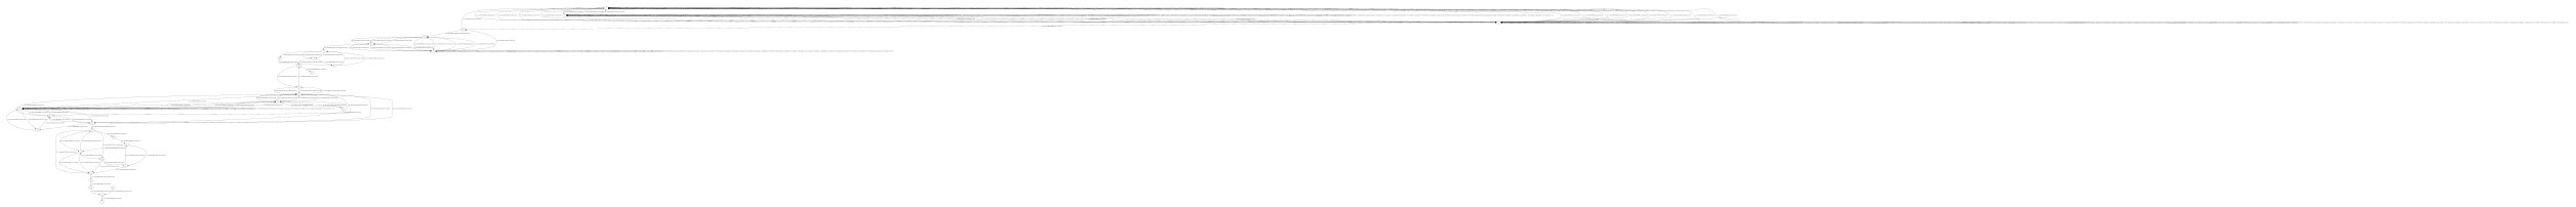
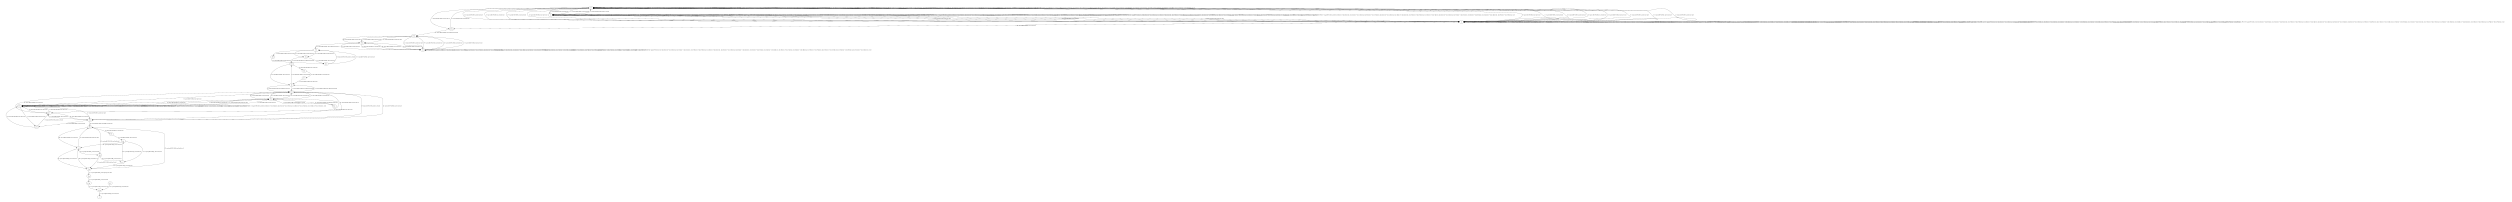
  digraph {
    fontname="PT Serif"
    node [fontname="PT Serif"]
    edge [fontname="PT Serif"]
    b3
    d36p
    b4
    b2
    d36m
    d33p
    b86
    d33m
    n9 [label=d6p]
    b88
    d6m
    d4m
    d5m
    d2p
+   b71
    d2m
    gf17
    b101
    d0m
    d8m
    gf14
    d0p
    d8p
    b60
    b59
    b58
    d1m
    d7m
    b61
    d7p
    d13m
    d15m
    b57
    b55
    b3 -> b3 [label="1-toggle[TOGGLE];/null/door33[false]:=!(door33[false]); door2[false]:=!(door2[false]); door4[false]:=!(door4[false]); door20[false]:=!(door20[false]); door36[false]:=!(door36[false]); door5[false]:=!(door5[false]); door6[false]:=!(door6[false]); door8[false]:=!(door8[false]); door26[false]:=!(door26[false]); /null"]
    b3 -> b3 [label="4-toggle[TOGGLE];/null/door33[false]:=!(door33[false]); door2[false]:=!(door2[false]); door4[false]:=!(door4[false]); door20[false]:=!(door20[false]); door36[false]:=!(door36[false]); door5[false]:=!(door5[false]); door6[false]:=!(door6[false]); door8[false]:=!(door8[false]); door26[false]:=!(door26[false]); /null"]
    b3 -> b3 [label="23-toggle[TOGGLE];/null/door33[false]:=!(door33[false]); door2[false]:=!(door2[false]); door4[false]:=!(door4[false]); door20[false]:=!(door20[false]); door36[false]:=!(door36[false]); door5[false]:=!(door5[false]); door6[false]:=!(door6[false]); door8[false]:=!(door8[false]); door26[false]:=!(door26[false]); /null"]
    b3 -> b3 [label="31-toggle[TOGGLE];/null/door33[false]:=!(door33[false]); door2[false]:=!(door2[false]); door4[false]:=!(door4[false]); door20[false]:=!(door20[false]); door36[false]:=!(door36[false]); door5[false]:=!(door5[false]); door6[false]:=!(door6[false]); door8[false]:=!(door8[false]); door26[false]:=!(door26[false]); /null"]
-   b86 -> d36p [label="2-explore[EXPLORE];/null/null/null"]
+   b3 -> d36p [label="2-explore[EXPLORE];/null/null/null"]
    b3 -> b4 [label="5-explore[EXPLORE];/null/null/null"]
    b3 -> b4 [label="21-explore[EXPLORE];/null/null/null"]
    b3 -> b2 [label="10-explore[EXPLORE];/null/null/null"]
    b3 -> b2 [label="12-explore[EXPLORE];/null/null/null"]
    b3 -> b2 [label="24-explore[EXPLORE];/null/null/null"]
    b3 -> b2 [label="27-explore[EXPLORE];/null/null/null"]
    b3 -> b2 [label="29-explore[EXPLORE];/null/null/null"]
    b3 -> b2 [label="32-explore[EXPLORE];/null/null/null"]
    d36p -> b3 [label="3-explore[EXPLORE];/null/null/null"]
    d36p -> d36m [label="35-explore[EXPLORE];/door36[false]/null/null"]
    b4 -> b3 [label="22-explore[EXPLORE];/null/null/null"]
    b4 -> b4 [label="6-toggle[TOGGLE];/null/door0[false]:=!(door0[false]); door1[false]:=!(door1[false]); door33[false]:=!(door33[false]); door2[false]:=!(door2[false]); door4[false]:=!(door4[false]); door36[false]:=!(door36[false]); door5[false]:=!(door5[false]); door6[false]:=!(door6[false]); door7[false]:=!(door7[false]); door8[false]:=!(door8[false]); door24[false]:=!(door24[false]); door9[false]:=!(door9[false]); /null"]
    b4 -> b4 [label="7-toggle[TOGGLE];/null/door0[false]:=!(door0[false]); door1[false]:=!(door1[false]); door33[false]:=!(door33[false]); door2[false]:=!(door2[false]); door4[false]:=!(door4[false]); door36[false]:=!(door36[false]); door5[false]:=!(door5[false]); door6[false]:=!(door6[false]); door7[false]:=!(door7[false]); door8[false]:=!(door8[false]); door24[false]:=!(door24[false]); door9[false]:=!(door9[false]); /null"]
    b4 -> b4 [label="15-toggle[TOGGLE];/null/door0[false]:=!(door0[false]); door1[false]:=!(door1[false]); door33[false]:=!(door33[false]); door2[false]:=!(door2[false]); door4[false]:=!(door4[false]); door36[false]:=!(door36[false]); door5[false]:=!(door5[false]); door6[false]:=!(door6[false]); door7[false]:=!(door7[false]); door8[false]:=!(door8[false]); door24[false]:=!(door24[false]); door9[false]:=!(door9[false]); /null"]
    b4 -> b4 [label="16-toggle[TOGGLE];/null/door0[false]:=!(door0[false]); door1[false]:=!(door1[false]); door33[false]:=!(door33[false]); door2[false]:=!(door2[false]); door4[false]:=!(door4[false]); door36[false]:=!(door36[false]); door5[false]:=!(door5[false]); door6[false]:=!(door6[false]); door7[false]:=!(door7[false]); door8[false]:=!(door8[false]); door24[false]:=!(door24[false]); door9[false]:=!(door9[false]); /null"]
    b4 -> b4 [label="17-toggle[TOGGLE];/null/door0[false]:=!(door0[false]); door1[false]:=!(door1[false]); door33[false]:=!(door33[false]); door2[false]:=!(door2[false]); door4[false]:=!(door4[false]); door36[false]:=!(door36[false]); door5[false]:=!(door5[false]); door6[false]:=!(door6[false]); door7[false]:=!(door7[false]); door8[false]:=!(door8[false]); door24[false]:=!(door24[false]); door9[false]:=!(door9[false]); /null"]
    b4 -> b2 [label="8-explore[EXPLORE];/null/null/null"]
    b4 -> b2 [label="18-explore[EXPLORE];/null/null/null"]
    b2 -> b3 [label="9-explore[EXPLORE];/null/null/null"]
    b2 -> b3 [label="11-explore[EXPLORE];/null/null/null"]
    b2 -> b3 [label="20-explore[EXPLORE];/null/null/null"]
    b2 -> b3 [label="26-explore[EXPLORE];/null/null/null"]
    b2 -> b3 [label="28-explore[EXPLORE];/null/null/null"]
    b2 -> b3 [label="30-explore[EXPLORE];/null/null/null"]
    b2 -> d36p [label="34-explore[EXPLORE];/null/null/null"]
    b2 -> b4 [label="14-explore[EXPLORE];/null/null/null"]
    b2 -> b2 [label="13-toggle[TOGGLE];/null/door0[false]:=!(door0[false]); door32[false]:=!(door32[false]); door33[false]:=!(door33[false]); door2[false]:=!(door2[false]); door4[false]:=!(door4[false]); door36[false]:=!(door36[false]); door5[false]:=!(door5[false]); door9[false]:=!(door9[false]); door11[false]:=!(door11[false]); door13[false]:=!(door13[false]); door15[false]:=!(door15[false]); door17[false]:=!(door17[false]); door20[false]:=!(door20[false]); door22[false]:=!(door22[false]); door23[false]:=!(door23[false]); door29[false]:=!(door29[false]); /null"]
    b2 -> b2 [label="19-toggle[TOGGLE];/null/door0[false]:=!(door0[false]); door32[false]:=!(door32[false]); door33[false]:=!(door33[false]); door2[false]:=!(door2[false]); door4[false]:=!(door4[false]); door36[false]:=!(door36[false]); door5[false]:=!(door5[false]); door9[false]:=!(door9[false]); door11[false]:=!(door11[false]); door13[false]:=!(door13[false]); door15[false]:=!(door15[false]); door17[false]:=!(door17[false]); door20[false]:=!(door20[false]); door22[false]:=!(door22[false]); door23[false]:=!(door23[false]); door29[false]:=!(door29[false]); /null"]
    b2 -> b2 [label="25-toggle[TOGGLE];/null/door0[false]:=!(door0[false]); door32[false]:=!(door32[false]); door33[false]:=!(door33[false]); door2[false]:=!(door2[false]); door4[false]:=!(door4[false]); door36[false]:=!(door36[false]); door5[false]:=!(door5[false]); door9[false]:=!(door9[false]); door11[false]:=!(door11[false]); door13[false]:=!(door13[false]); door15[false]:=!(door15[false]); door17[false]:=!(door17[false]); door20[false]:=!(door20[false]); door22[false]:=!(door22[false]); door23[false]:=!(door23[false]); door29[false]:=!(door29[false]); /null"]
    b2 -> b2 [label="33-toggle[TOGGLE];/null/door0[false]:=!(door0[false]); door32[false]:=!(door32[false]); door33[false]:=!(door33[false]); door2[false]:=!(door2[false]); door4[false]:=!(door4[false]); door36[false]:=!(door36[false]); door5[false]:=!(door5[false]); door9[false]:=!(door9[false]); door11[false]:=!(door11[false]); door13[false]:=!(door13[false]); door15[false]:=!(door15[false]); door17[false]:=!(door17[false]); door20[false]:=!(door20[false]); door22[false]:=!(door22[false]); door23[false]:=!(door23[false]); door29[false]:=!(door29[false]); /null"]
    d36m -> d33p [label="36-explore[EXPLORE];/null/null/null"]
    d36m -> d33p [label="40-explore[EXPLORE];/null/null/null"]
    d36m -> d33p [label="46-explore[EXPLORE];/null/null/null"]
    d36m -> b86 [label="44-explore[EXPLORE];/null/null/null"]
    d33p -> b86 [label="37-explore[EXPLORE];/null/null/null"]
    d33p -> b86 [label="41-explore[EXPLORE];/null/null/null"]
    d33p -> b86 [label="47-explore[EXPLORE];/null/null/null"]
    d33p -> d33m [label="49-explore[EXPLORE];/door33[false]/null/null"]
    b86 -> d36m [label="39-explore[EXPLORE];/null/null/null"]
    b86 -> d36m [label="43-explore[EXPLORE];/null/null/null"]
    b86 -> d36m [label="45-explore[EXPLORE];/null/null/null"]
    b86 -> d33p [label="48-explore[EXPLORE];/null/null/null"]
    b86 -> b86 [label="38-toggle[TOGGLE];/null/door0[false]:=!(door0[false]); door1[false]:=!(door1[false]); door33[false]:=!(door33[false]); door2[false]:=!(door2[false]); door3[false]:=!(door3[false]); door4[false]:=!(door4[false]); door5[false]:=!(door5[false]); door6[false]:=!(door6[false]); door7[false]:=!(door7[false]); door8[false]:=!(door8[false]); door9[false]:=!(door9[false]); door27[false]:=!(door27[false]); door30[false]:=!(door30[false]); door31[false]:=!(door31[false]); /null"]
    b86 -> b86 [label="42-toggle[TOGGLE];/null/door0[false]:=!(door0[false]); door1[false]:=!(door1[false]); door33[false]:=!(door33[false]); door2[false]:=!(door2[false]); door3[false]:=!(door3[false]); door4[false]:=!(door4[false]); door5[false]:=!(door5[false]); door6[false]:=!(door6[false]); door7[false]:=!(door7[false]); door8[false]:=!(door8[false]); door9[false]:=!(door9[false]); door27[false]:=!(door27[false]); door30[false]:=!(door30[false]); door31[false]:=!(door31[false]); /null"]
    d33m -> n9 [label="50-explore[EXPLORE];/null/null/null"]
    d33m -> n9 [label="56-explore[EXPLORE];/null/null/null"]
    d33m -> b88 [label="53-explore[EXPLORE];/null/null/null"]
    n9 -> d6m [label="51-explore[EXPLORE];/null/null/null"]
    n9 -> d4m [label="57-explore[EXPLORE];/door4[false]/null/null"]
    b88 -> d6m [label="54-explore[EXPLORE];/null/null/null"]
    d6m -> d33m [label="52-explore[EXPLORE];/null/null/null"]
    d6m -> d33m [label="55-explore[EXPLORE];/null/null/null"]
    d4m -> d5m [label="58-explore[EXPLORE];/null/null/null"]
    d4m -> d2p [label="64-explore[EXPLORE];/null/null/null"]
+   d5m -> b71 [label="59-explore[EXPLORE];/null/null/null"]
    d2p -> d4m [label="63-explore[EXPLORE];/null/null/null"]
    d2p -> d2m [label="61-explore[EXPLORE];/door2[false]/null/null"]
    d2p -> d2m [label="65-explore[EXPLORE];/door2[false]/null/null"]
+   b71 -> d2p [label="60-explore[EXPLORE];/null/null/null"]
    d2m -> d2p [label="62-explore[EXPLORE];/door2[false]/null/null"]
    d2m -> gf17 [label="66-explore[EXPLORE];/null/null/null"]
    d2m -> b101 [label="85-explore[EXPLORE];/null/null/null"]
    d2m -> d0m [label="83-explore[EXPLORE];/null/null/null"]
    d2m -> d8m [label="79-explore[EXPLORE];/null/null/null"]
    d2m -> d8m [label="81-explore[EXPLORE];/null/null/null"]
    gf17 -> d2m [label="78-explore[EXPLORE];/null/null/null"]
    gf17 -> b101 [label="67-explore[EXPLORE];/null/null/null"]
    gf17 -> d0m [label="94-explore[EXPLORE];/null/null/null"]
    b101 -> gf17 [label="93-explore[EXPLORE];/null/null/null"]
    b101 -> b101 [label="72-toggle[TOGGLE];/null/door0[false]:=!(door0[false]); door7[false]:=!(door7[false]); door23[false]:=!(door23[false]); door13[false]:=!(door13[false]); /null"]
    b101 -> b101 [label="88-toggle[TOGGLE];/null/door0[false]:=!(door0[false]); door7[false]:=!(door7[false]); door23[false]:=!(door23[false]); door13[false]:=!(door13[false]); /null"]
    b101 -> b101 [label="89-toggle[TOGGLE];/null/door0[false]:=!(door0[false]); door7[false]:=!(door7[false]); door23[false]:=!(door23[false]); door13[false]:=!(door13[false]); /null"]
    b101 -> b101 [label="92-toggle[TOGGLE];/null/door0[false]:=!(door0[false]); door7[false]:=!(door7[false]); door23[false]:=!(door23[false]); door13[false]:=!(door13[false]); /null"]
    b101 -> d0m [label="68-explore[EXPLORE];/null/null/null"]
    b101 -> d8m [label="73-explore[EXPLORE];/null/null/null"]
    b101 -> d8m [label="90-explore[EXPLORE];/null/null/null"]
    b101 -> gf14 [label="86-explore[EXPLORE];/null/null/null"]
    d0m -> d2m [label="84-explore[EXPLORE];/null/null/null"]
    d0m -> gf17 [label="77-explore[EXPLORE];/null/null/null"]
    d0m -> gf14 [label="69-explore[EXPLORE];/null/null/null"]
    d0m -> d0p [label="95-explore[EXPLORE];/door0[false]/null/null"]
    d8m -> d2m [label="80-explore[EXPLORE];/null/null/null"]
    d8m -> d2m [label="82-explore[EXPLORE];/null/null/null"]
    d8m -> b101 [label="71-explore[EXPLORE];/null/null/null"]
    d8m -> b101 [label="91-explore[EXPLORE];/null/null/null"]
    d8m -> d0m [label="76-explore[EXPLORE];/null/null/null"]
    d8m -> d8p [label="74-explore[EXPLORE];/door8[false]/null/null"]
    gf14 -> gf17 [label="70-explore[EXPLORE];/null/null/null"]
    gf14 -> b101 [label="87-explore[EXPLORE];/null/null/null"]
    d0p -> b60 [label="96-explore[EXPLORE];/null/null/null"]
    d0p -> b59 [label="108-explore[EXPLORE];/null/null/null"]
    d0p -> b58 [label="102-explore[EXPLORE];/null/null/null"]
    d8p -> d8m [label="75-explore[EXPLORE];/door8[false]/null/null"]
    b60 -> d1m [label="97-explore[EXPLORE];/null/null/null"]
    b59 -> d0p [label="101-explore[EXPLORE];/null/null/null"]
    b59 -> b58 [label="109-explore[EXPLORE];/null/null/null"]
    b59 -> d7m [label="99-explore[EXPLORE];/null/null/null"]
    b58 -> d7m [label="110-explore[EXPLORE];/null/null/null"]
    b58 -> b61 [label="103-explore[EXPLORE];/null/null/null"]
    d1m -> b59 [label="98-explore[EXPLORE];/null/null/null"]
    d1m -> b61 [label="105-explore[EXPLORE];/null/null/null"]
-   d0p -> d7m [label="107-explore[EXPLORE];/null/null/null"]
+   d7m -> d0p [label="107-explore[EXPLORE];/null/null/null"]
    d7m -> b59 [label="100-explore[EXPLORE];/null/null/null"]
    d7m -> d7p [label="111-explore[EXPLORE];/door7[false]/null/null"]
    b61 -> d1m [label="104-explore[EXPLORE];/null/null/null"]
    b61 -> d7m [label="106-explore[EXPLORE];/null/null/null"]
    d7p -> d13m [label="112-explore[EXPLORE];/null/null/null"]
    d13m -> d15m [label="113-explore[EXPLORE];/null/null/null"]
    d15m -> b57 [label="117-explore[EXPLORE];/null/null/null"]
    b55 -> d15m [label="116-explore[EXPLORE];/null/null/null"]
  }
